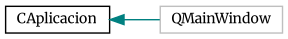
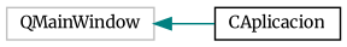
  digraph {
    rankdir=LR
    fontname=Merriweather
    node [fillcolor=white fontname=Merriweather fontsize=10 shape=record style=filled]
    n1 [color=grey75 height=0.2 label=QMainWindow width=0.4]
    n2 [color=black height=0.2 label=CAplicacion width=0.4]
-   n2 -> n1 [color=teal dir=back fontname=Merriweather fontsize=10 labelfontname=Helvetica labelfontsize=10 style=solid]
+   n1 -> n2 [color=teal dir=back fontname=Merriweather fontsize=10 labelfontname=Helvetica labelfontsize=10 style=solid]
  }
